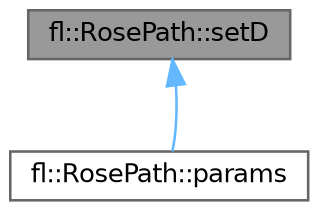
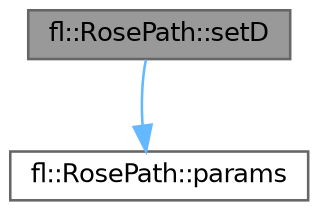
  digraph {
    rankdir=TB
    node [fontname=Helvetica fontsize=10 shape=box style=filled]
    n1 [color=gray40 fillcolor=grey60 fontcolor=black height=0.2 label="fl::RosePath::setD" width=0.4]
    n2 [color=grey40 fillcolor=white height=0.2 label="fl::RosePath::params" width=0.4]
-   n2 -> n1 [color=steelblue1 fontname=Helvetica fontsize=10 labelfontname=Helvetica labelfontsize=10 style=solid]
+   n1 -> n2 [color=steelblue1 fontname=Helvetica fontsize=10 labelfontname=Helvetica labelfontsize=10 style=solid]
  }
